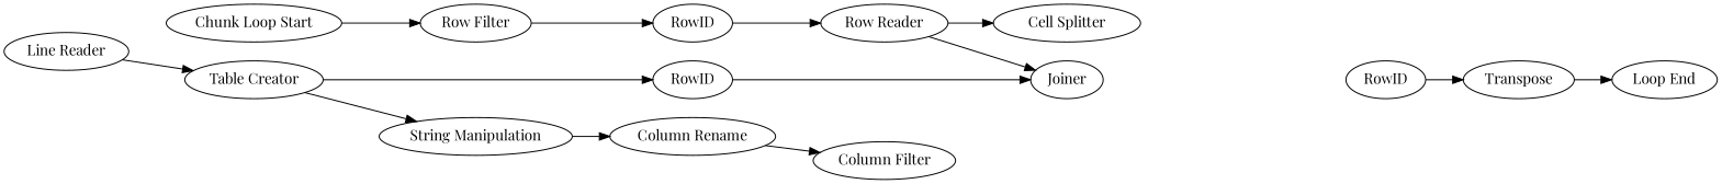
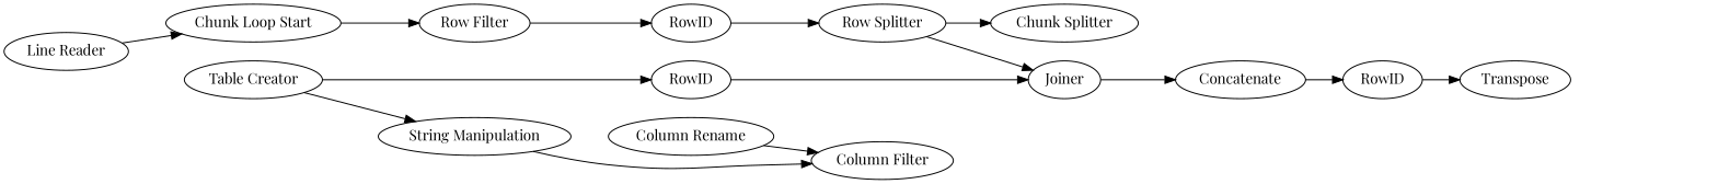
  digraph {
    fontname="Playfair Display"
    rankdir=LR
    node [fontname="Playfair Display"]
    edge [fontname="Playfair Display"]
    n1 [label="Line Reader"]
    n2 [label="Chunk Loop Start"]
    n3 [label="Row Filter"]
    n4 [label=RowID]
-   n5 [label="Row Reader"]
+   n5 [label="Row Splitter"]
    n6 [label="Table Creator"]
    n7 [label=RowID]
    n8 [label="String Manipulation"]
    n9 [label=Joiner]
-   n11 [label="Cell Splitter"]
+   n10 [label=Concatenate]
+   n11 [label="Chunk Splitter"]
    n12 [label=RowID]
    n13 [label="Column Rename"]
    n14 [label="Column Filter"]
    n15 [label=Transpose]
-   n16 [label="Loop End"]
-   n1 -> n6
+   n1 -> n2
    n2 -> n3
    n3 -> n4
    n4 -> n5
    n5 -> n9
    n5 -> n11
    n6 -> n7
    n6 -> n8
    n7 -> n9
-   n8 -> n13
+   n8 -> n14
+   n9 -> n10
+   n10 -> n12
    n12 -> n15
    n13 -> n14
-   n15 -> n16
  }
